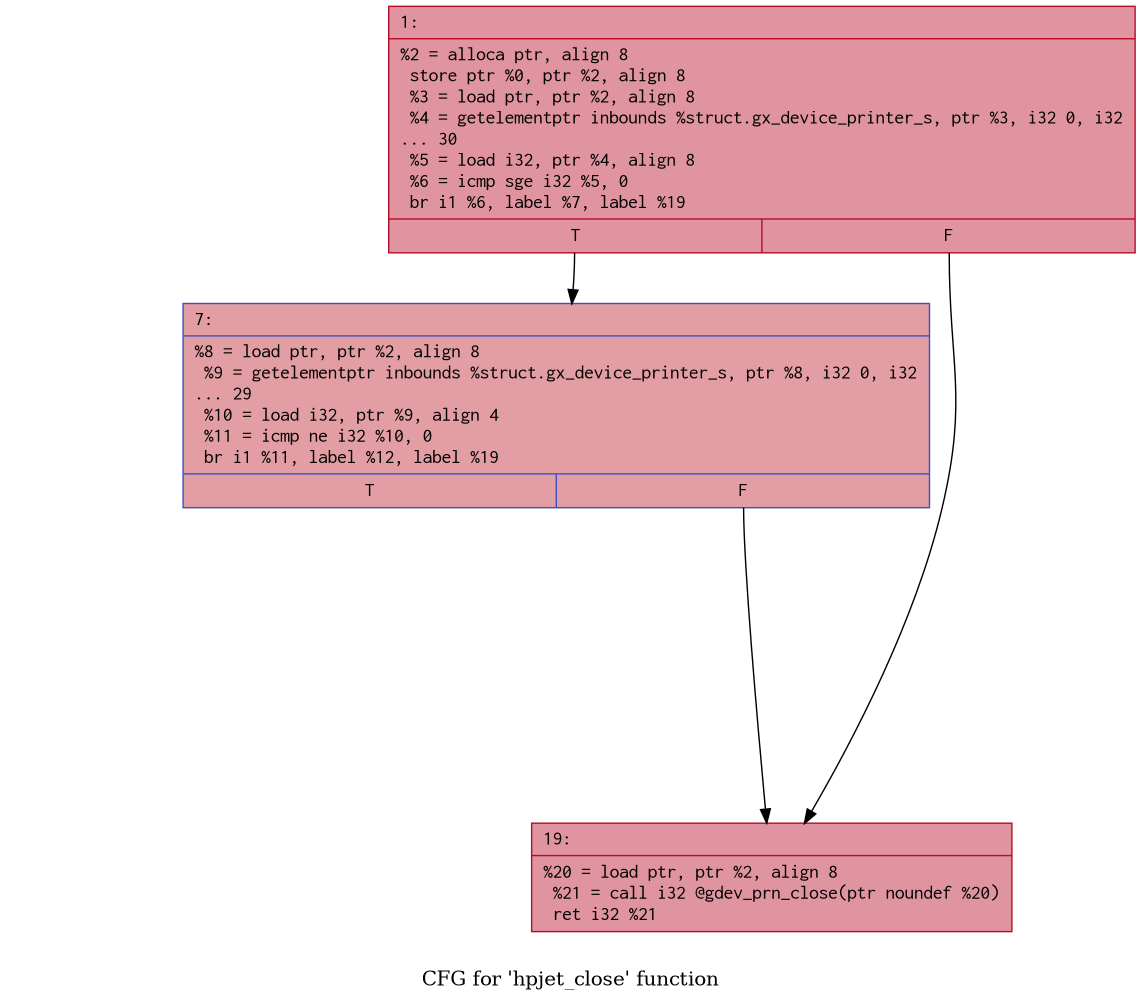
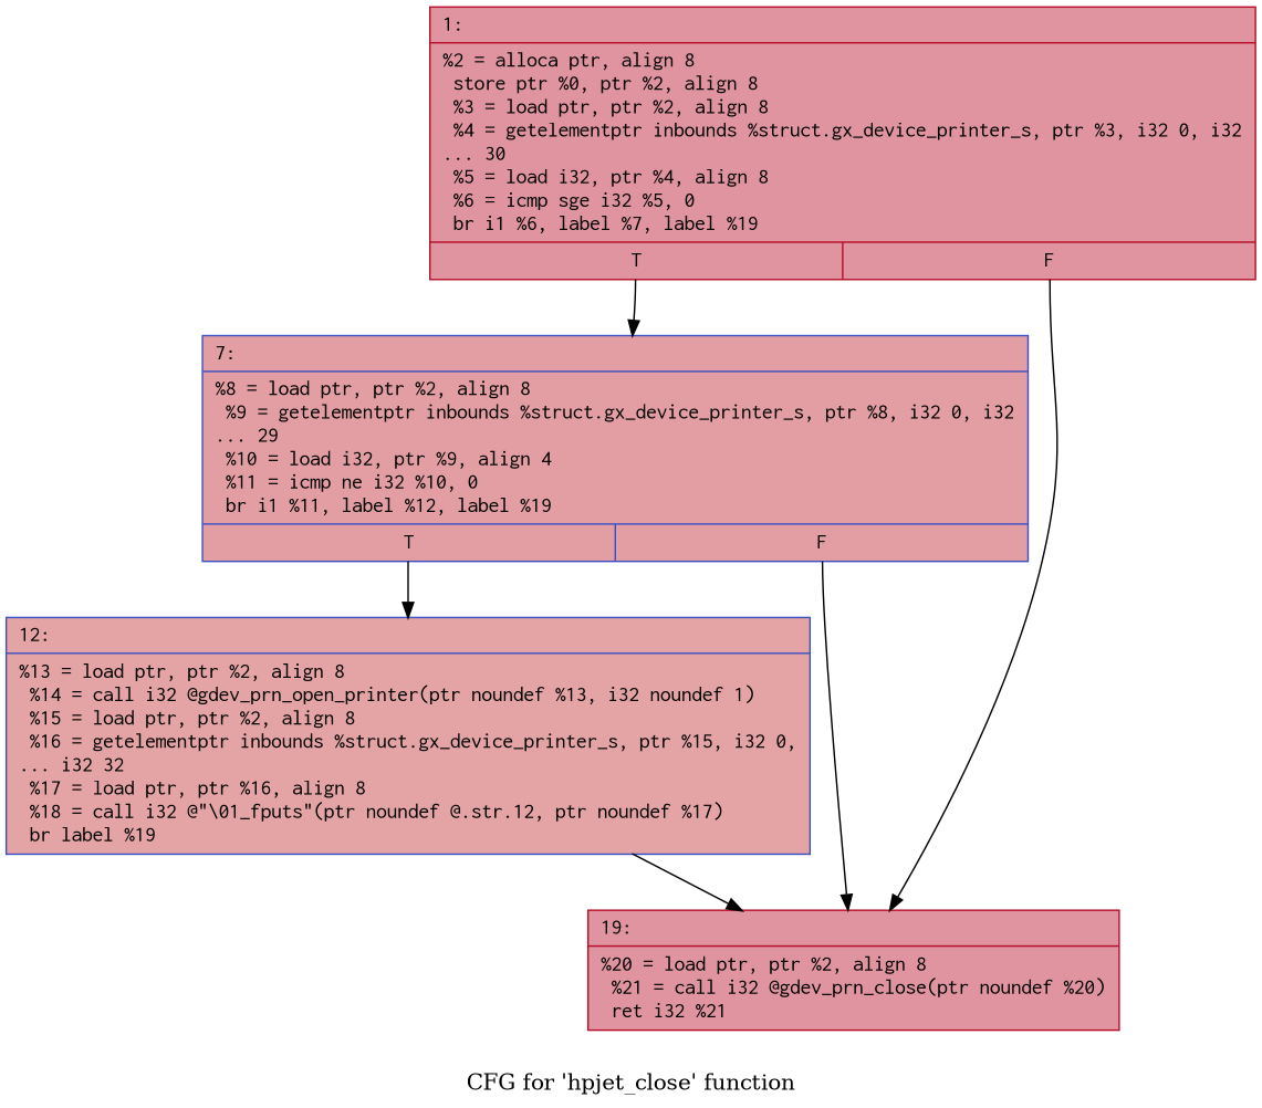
  digraph {
    label="CFG for 'hpjet_close' function"
    node [color="#b70d28ff" fillcolor="#b70d2870" fontname=Courier shape=record style=filled]
    edge [tailport=s0]
    n1 [label="{1:\l|  %2 = alloca ptr, align 8\l  store ptr %0, ptr %2, align 8\l  %3 = load ptr, ptr %2, align 8\l  %4 = getelementptr inbounds %struct.gx_device_printer_s, ptr %3, i32 0, i32\l... 30\l  %5 = load i32, ptr %4, align 8\l  %6 = icmp sge i32 %5, 0\l  br i1 %6, label %7, label %19\l|{<s0>T|<s1>F}}"]
    n2 [color="#3d50c3ff" fillcolor="#be242e70" label="{7:\l|  %8 = load ptr, ptr %2, align 8\l  %9 = getelementptr inbounds %struct.gx_device_printer_s, ptr %8, i32 0, i32\l... 29\l  %10 = load i32, ptr %9, align 4\l  %11 = icmp ne i32 %10, 0\l  br i1 %11, label %12, label %19\l|{<s0>T|<s1>F}}"]
    n3 [label="{19:\l|  %20 = load ptr, ptr %2, align 8\l  %21 = call i32 @gdev_prn_close(ptr noundef %20)\l  ret i32 %21\l}"]
+   n4 [color="#3d50c3ff" fillcolor="#c32e3170" label="{12:\l|  %13 = load ptr, ptr %2, align 8\l  %14 = call i32 @gdev_prn_open_printer(ptr noundef %13, i32 noundef 1)\l  %15 = load ptr, ptr %2, align 8\l  %16 = getelementptr inbounds %struct.gx_device_printer_s, ptr %15, i32 0,\l... i32 32\l  %17 = load ptr, ptr %16, align 8\l  %18 = call i32 @\"\\01_fputs\"(ptr noundef @.str.12, ptr noundef %17)\l  br label %19\l}"]
    n1 -> n2
    n1 -> n3 [tailport=s1]
    n2 -> n3 [tailport=s1]
+   n2 -> n4
+   n4 -> n3 [tailport=""]
  }
